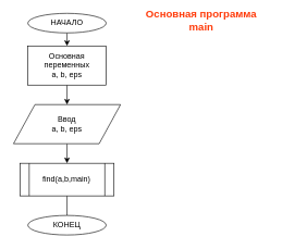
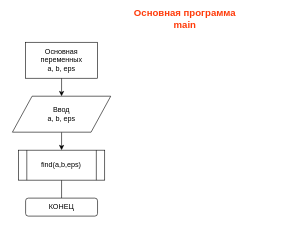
  <mxCell id="0" />
  <mxCell id="1" parent="0" />
- <mxCell id="2" style="edgeStyle=orthogonalEdgeStyle;rounded=0;orthogonalLoop=1;jettySize=auto;html=1;exitX=0.5;exitY=1;exitDx=0;exitDy=0;entryX=0.5;entryY=0;entryDx=0;entryDy=0;" edge="1" parent="1" source="3" target="5"><mxGeometry relative="1" as="geometry" /></mxCell>
- <mxCell id="3" value="НАЧАЛО" style="ellipse;whiteSpace=wrap;html=1;" vertex="1" parent="1"><mxGeometry x="42" y="20" width="120" height="30" as="geometry" /></mxCell>
  <mxCell id="4" style="edgeStyle=orthogonalEdgeStyle;rounded=0;orthogonalLoop=1;jettySize=auto;html=1;exitX=0.5;exitY=1;exitDx=0;exitDy=0;entryX=0.5;entryY=0;entryDx=0;entryDy=0;" edge="1" parent="1" source="5" target="7"><mxGeometry relative="1" as="geometry" /></mxCell>
  <mxCell id="5" value="Основная переменных&lt;br&gt;a, b, eps" style="rounded=0;whiteSpace=wrap;html=1;" vertex="1" parent="1"><mxGeometry x="42" y="70" width="120" height="60" as="geometry" /></mxCell>
  <mxCell id="6" style="edgeStyle=orthogonalEdgeStyle;rounded=0;orthogonalLoop=1;jettySize=auto;html=1;exitX=0.5;exitY=1;exitDx=0;exitDy=0;entryX=0.5;entryY=0;entryDx=0;entryDy=0;" edge="1" parent="1" source="7" target="9"><mxGeometry relative="1" as="geometry" /></mxCell>
  <mxCell id="7" value="Ввод&lt;br&gt;a, b, eps" style="shape=parallelogram;perimeter=parallelogramPerimeter;whiteSpace=wrap;html=1;" vertex="1" parent="1"><mxGeometry x="20" y="160" width="164" height="60" as="geometry" /></mxCell>
  <mxCell id="8" style="edgeStyle=orthogonalEdgeStyle;rounded=0;orthogonalLoop=1;jettySize=auto;html=1;exitX=0.5;exitY=1;exitDx=0;exitDy=0;entryX=0.5;entryY=0;entryDx=0;entryDy=0;endArrow=none;" edge="1" parent="1" source="9" target="10"><mxGeometry relative="1" as="geometry" /></mxCell>
- <mxCell id="9" value="find(a,b,main)" style="shape=process;whiteSpace=wrap;html=1;backgroundOutline=1;" vertex="1" parent="1"><mxGeometry x="30" y="250" width="144" height="50" as="geometry" /></mxCell>
- <mxCell id="10" value="КОНЕЦ" style="ellipse;whiteSpace=wrap;html=1;" vertex="1" parent="1"><mxGeometry x="42" y="330" width="120" height="30" as="geometry" /></mxCell>
+ <mxCell id="9" value="find(a,b,eps)" style="shape=process;whiteSpace=wrap;html=1;backgroundOutline=1;" vertex="1" parent="1"><mxGeometry x="30" y="250" width="144" height="50" as="geometry" /></mxCell>
+ <mxCell id="10" value="КОНЕЦ" style="whiteSpace=wrap;html=1;rounded=1;" vertex="1" parent="1"><mxGeometry x="42" y="330" width="120" height="30" as="geometry" /></mxCell>
  <mxCell id="11" value="&lt;font style=&quot;font-size: 16px&quot;&gt;&lt;font color=&quot;#ff3b0a&quot;&gt;&lt;b&gt;Основная программа&lt;br&gt;main&lt;/b&gt;&lt;/font&gt;&lt;br&gt;&lt;/font&gt;" style="text;html=1;strokeColor=none;fillColor=none;align=center;verticalAlign=middle;whiteSpace=wrap;rounded=0;" vertex="1" parent="1"><mxGeometry x="168" y="20" width="280" height="20" as="geometry" /></mxCell>
